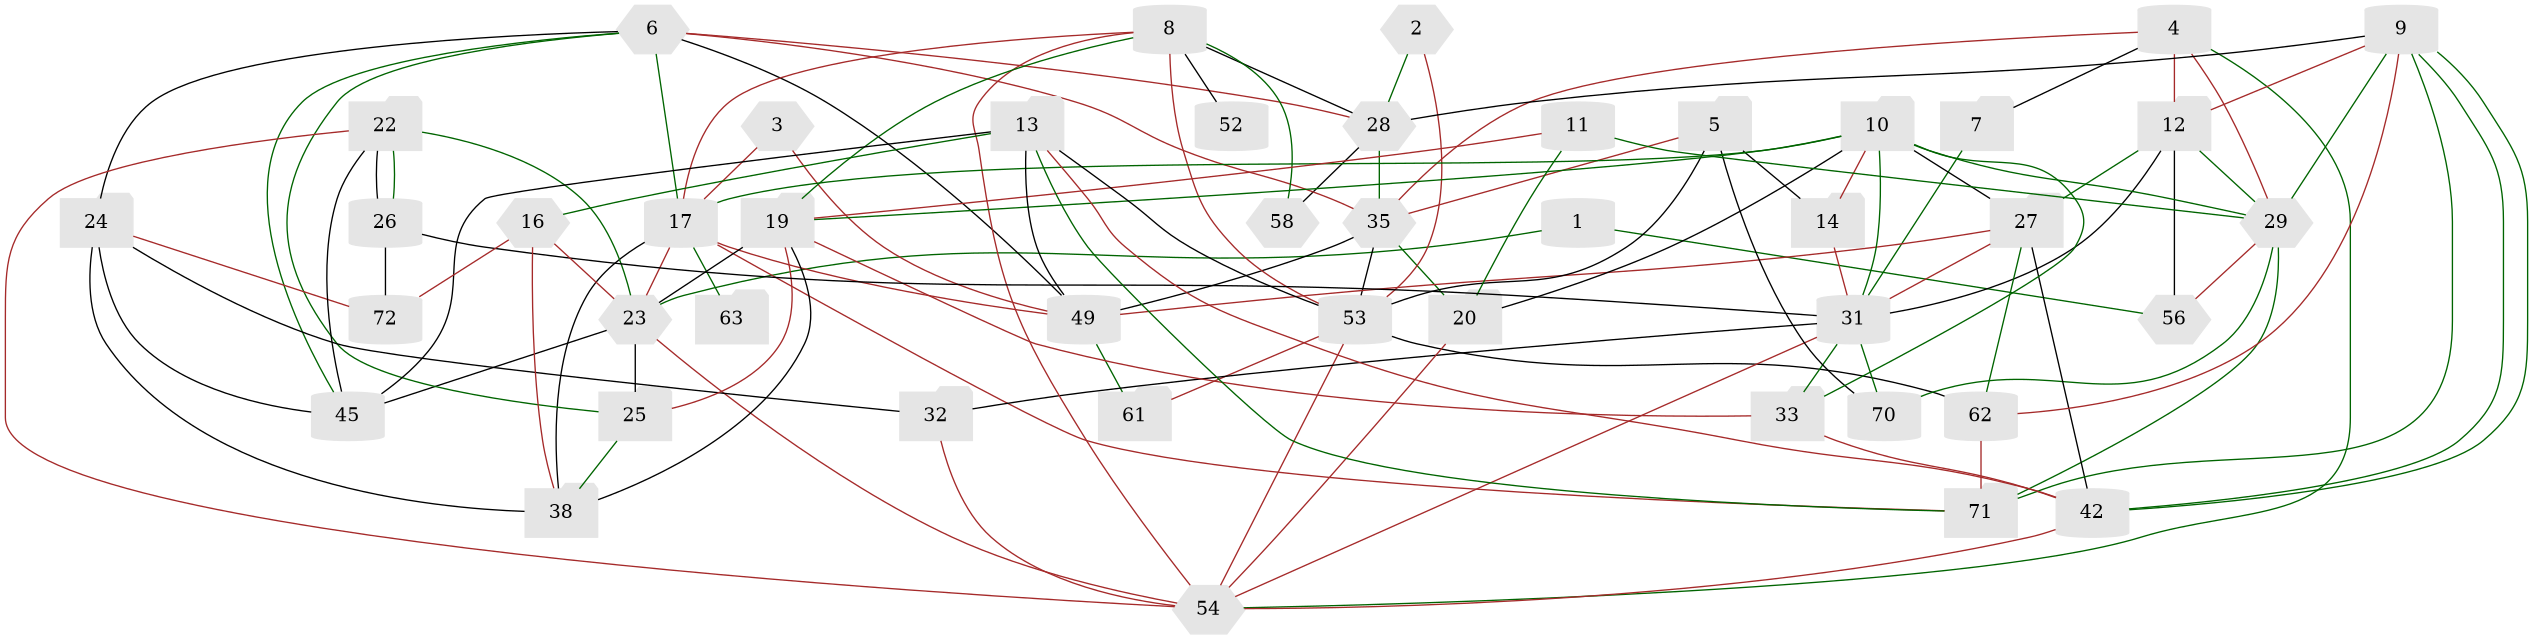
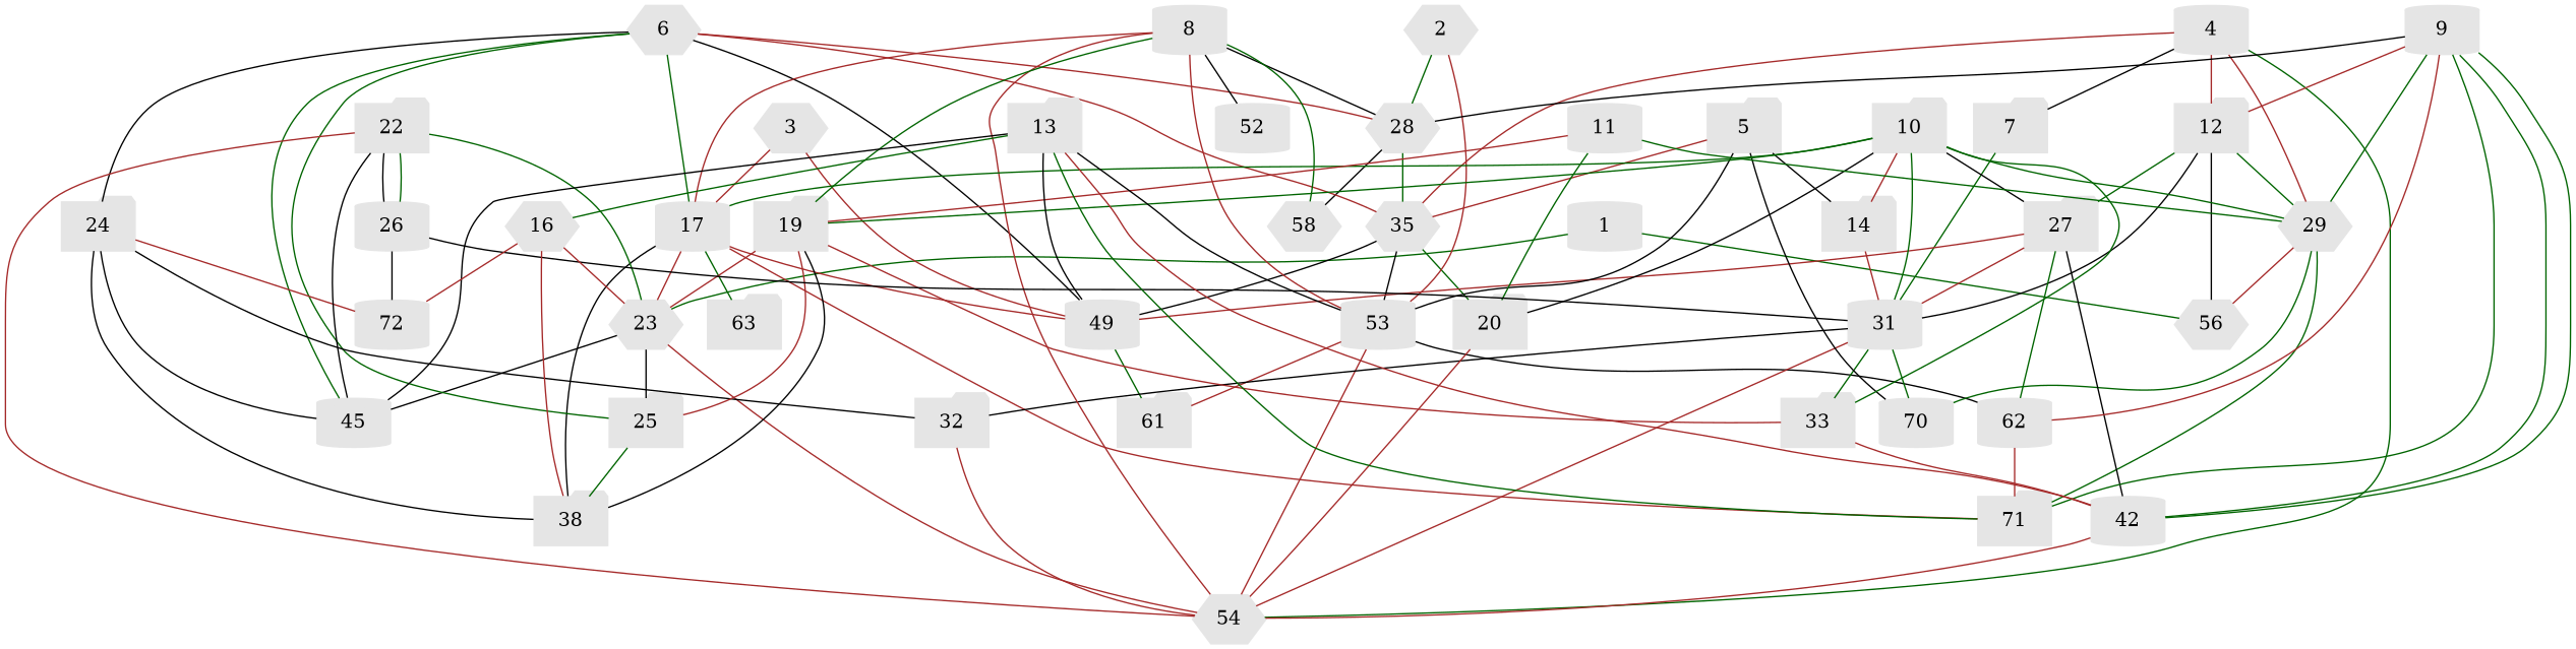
  graph {
    node [color=gray90 shape=folder style=filled]
    edge [color=brown]
    23 [shape=hexagon super="+51"]
    54 [shape=hexagon super="+64"]
    25 [super="+34"]
    45 [shape=cylinder super="+68"]
    1 [shape=cylinder]
    56 [shape=hexagon]
    28 [shape=hexagon super="+43"]
    35 [shape=hexagon super="+47"]
    58 [shape=hexagon]
    2 [shape=hexagon]
    53 [shape=cylinder super="+57"]
    62 [shape=cylinder super="+65"]
    61
    17 [shape=cylinder super="+37"]
    49 [shape=cylinder super="+66"]
    71
    38
    63
    3 [shape=hexagon]
    29 [shape=hexagon super="+39"]
    70 [shape=cylinder]
    4 [shape=cylinder super="+15"]
    7
    12 [super="+48"]
    31 [shape=cylinder super="+36"]
    27 [super="+41"]
    n27 [label=20]
    5 [super="+20"]
    14
    6 [shape=hexagon super="+18"]
    24 [super="+40"]
    72 [shape=cylinder]
    32
    33
    8 [shape=cylinder super="+21"]
    19 [super="+44"]
    52 [shape=cylinder]
    9 [shape=cylinder super="+30"]
    42 [shape=cylinder super="+46"]
    10 [super="+69"]
    11 [shape=cylinder super="+55"]
    22 [super="+60"]
    26 [shape=cylinder]
    13 [super="+59"]
    16 [shape=hexagon super="+67"]
    23 -- 54
    23 -- 25 [color=black]
    23 -- 45 [color=black]
    25 -- 38 [color=darkgreen]
    1 -- 23 [color=darkgreen]
    1 -- 56 [color=darkgreen]
    28 -- 35 [color=darkgreen]
    28 -- 58 [color=black]
    35 -- 53 [color=black]
    35 -- 49 [color=black]
    35 -- n27 [color=darkgreen]
    2 -- 28 [color=darkgreen]
    2 -- 53
    53 -- 54
    53 -- 62 [color=black]
    53 -- 61
    62 -- 71
    17 -- 23
    17 -- 49
    17 -- 71
    17 -- 38 [color=black]
    17 -- 63 [color=darkgreen weight=2]
    49 -- 61 [color=darkgreen]
    3 -- 17
    3 -- 49
    29 -- 56
    29 -- 71 [color=darkgreen]
    29 -- 70 [color=darkgreen]
    4 -- 54 [color=darkgreen]
    4 -- 35
    4 -- 29
    4 -- 7 [color=black]
    4 -- 12
    7 -- 31 [color=darkgreen]
    12 -- 56 [color=black]
    12 -- 29 [color=darkgreen]
    12 -- 31 [color=black]
    12 -- 27 [color=darkgreen]
    31 -- 54
    31 -- 70 [color=darkgreen]
    31 -- 32 [color=black]
    31 -- 33 [color=darkgreen]
    27 -- 62 [color=darkgreen]
    27 -- 49
    27 -- 31
    27 -- 42 [color=black]
    n27 -- 54
    5 -- 35
    5 -- 53 [color=black]
    5 -- 70 [color=black]
    5 -- 14 [color=black]
    14 -- 31
    6 -- 25 [color=darkgreen]
    6 -- 45 [color=darkgreen]
    6 -- 28
    6 -- 35
    6 -- 17 [color=darkgreen]
    6 -- 49 [color=black]
    6 -- 24 [color=black]
    24 -- 45 [color=black]
    24 -- 38 [color=black]
    24 -- 72
    24 -- 32 [color=black]
    32 -- 54
    33 -- 42
    8 -- 54
    8 -- 28 [color=black]
    8 -- 58 [color=darkgreen]
    8 -- 53
    8 -- 17
    8 -- 19 [color=darkgreen]
    8 -- 52 [color=black weight=2]
-   19 -- 23 [color=black]
+   19 -- 23
    19 -- 25
    19 -- 38 [color=black]
    19 -- 33
    9 -- 28 [color=black]
    9 -- 62
    9 -- 71 [color=darkgreen]
    9 -- 29 [color=darkgreen]
    9 -- 12
    9 -- 42 [color=darkgreen]
    9 -- 42 [color=darkgreen]
    42 -- 54
    10 -- 17 [color=darkgreen]
    10 -- 29 [color=darkgreen]
    10 -- 31 [color=darkgreen]
    10 -- 27 [color=black]
    10 -- n27 [color=black]
    10 -- 14
    10 -- 33 [color=darkgreen]
    10 -- 19 [color=darkgreen]
    11 -- 29 [color=darkgreen]
    11 -- n27 [color=darkgreen]
    11 -- 19
    22 -- 23 [color=darkgreen]
    22 -- 54
    22 -- 45 [color=black]
    22 -- 26 [color=black]
    22 -- 26 [color=darkgreen]
    26 -- 31 [color=black]
    26 -- 72 [color=black]
    13 -- 45 [color=black weight=2]
    13 -- 53 [color=black]
    13 -- 49 [color=black weight=2]
    13 -- 71 [color=darkgreen]
    13 -- 42
    13 -- 16 [color=darkgreen]
    16 -- 23
    16 -- 38
    16 -- 72
  }
